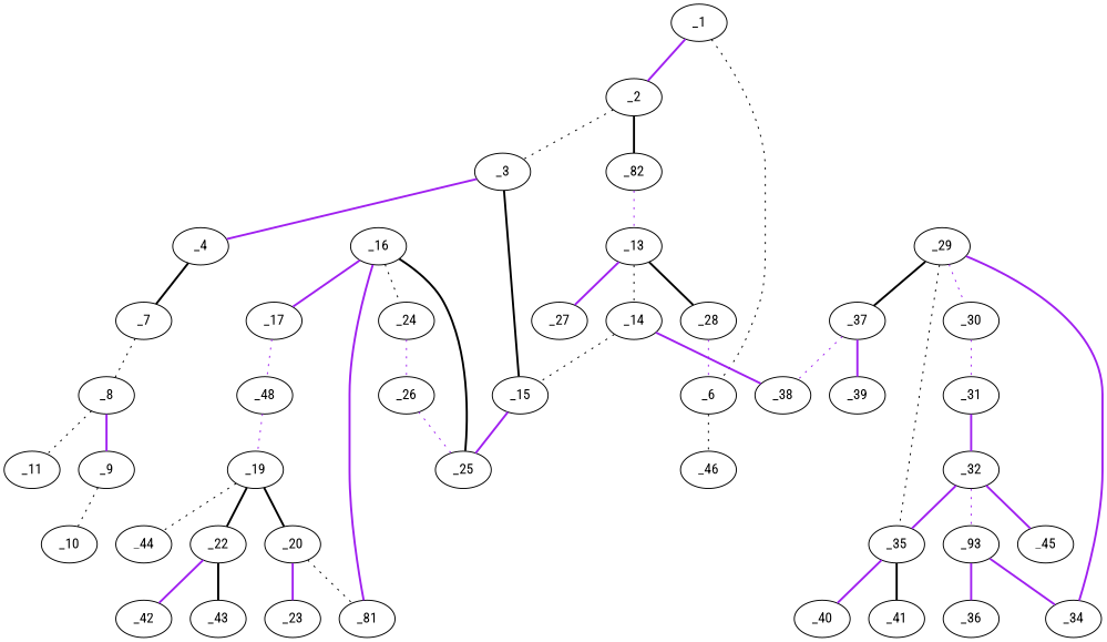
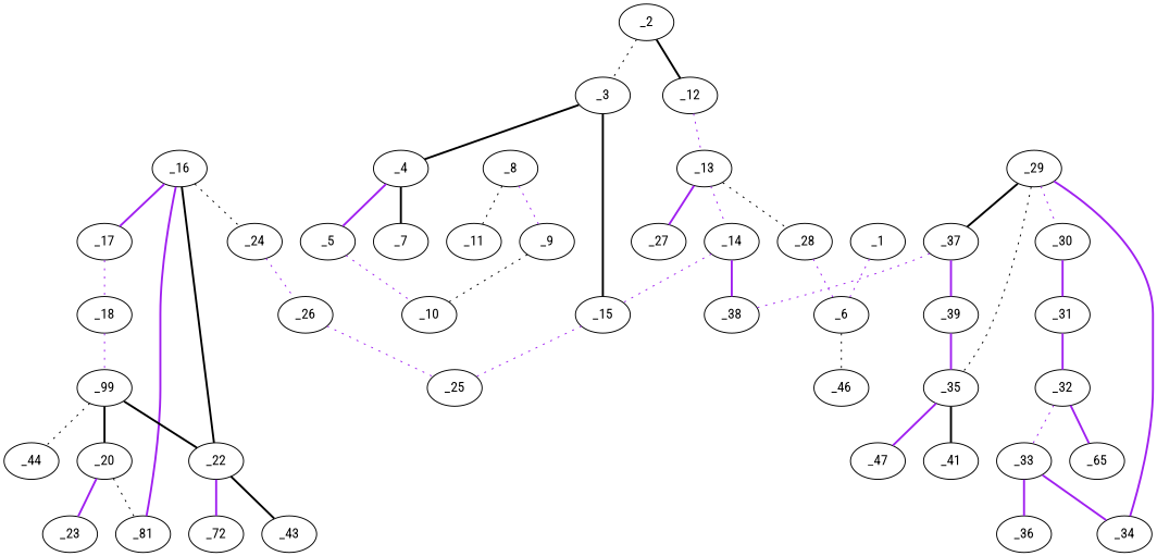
  graph {
    fontname="Roboto Condensed"
    node [charge=0 chem=1 fontname="Roboto Condensed" symbol="C  " x=10.6427 y=-3.049]
    edge [color=purple fontname="Roboto Condensed" style=bold valence=1]
    _1 [x=9.7767 y=-3.549]
    _2 [x=8.9107]
    _6
    _3 [x=8.9107 y=-2.049]
-   _12 [chem=2 symbol="O  " x=8.0447 y=-3.549 label=_82]
+   _12 [chem=2 symbol="O  " x=8.0447 y=-3.549]
    _46 [x=11.5088 y=-3.549]
    _4 [x=9.7767 y=-1.549]
    _15 [x=8.0447 y=-1.549]
    _13 [x=7.1786]
+   _5 [y=-2.049]
    _7 [chem=2 symbol="O  " x=9.7767 y=-0.549]
    _25 [chem=2 symbol="O  " x=8.0447 y=-0.549]
    _14 [x=7.1786 y=-2.049]
    _27 [x=6.6786 y=-3.915]
    _28 [x=6.1786]
    _10 [x=11.5088 y=-1.549]
    _8 [y=-0.049]
    _9 [x=11.5088 y=-0.549]
    _11 [chem=2 symbol="O  " y=0.951]
    _38 [chem=2 symbol="O  " x=6.3126 y=-1.549]
    _16 [x=7.1786 y=0.951]
    _17 [x=8.9407 y=0.0416]
    n23 [chem=2 label=_81 symbol="O  " x=5.369 y=0.0995]
    _22 [x=6.8655 y=2.9327]
    _24 [x=7.1786 y=-0.049]
-   _18 [x=9.2794 y=0.9825 label=_48]
-   _42 [x=7.0529 y=3.915]
+   _18 [x=9.2794 y=0.9825]
+   _42 [x=7.0529 y=3.915 label=_72]
    _43 [x=5.9892 y=3.4145]
    _26 [chem=2 symbol="O  " x=6.4114 y=-0.6904]
-   _19 [x=7.5174 y=1.8919]
+   _19 [x=7.5174 y=1.8919 label=_99]
    _20 [x=4.9432 y=1.0044]
    _44 [x=7.8561 y=2.8328]
    _23 [chem=2 symbol="O  " x=4.0023 y=1.3432]
    _29 [x=4.7281 y=-1.1288]
    _30 [x=6.3967 y=-0.0576]
    _34 [chem=2 symbol="O  " x=4.5608 y=-3.1219]
    _35 [x=2.8553 y=-0.4091]
    _37 [x=5.3735 y=-1.8926]
    _31 [x=5.7512 y=0.7062]
-   _40 [x=2.0983 y=0.2443]
+   _40 [x=2.0983 y=0.2443 label=_47]
    _41 [x=2 y=-0.927]
    _39 [chem=2 symbol="O  " x=5.2016 y=-2.8778]
    _32 [x=4.0826 y=-0.3651]
-   _33 [x=3.5642 y=-3.0382 label=_93]
-   _45 [x=3.4371 y=0.3987]
+   _33 [x=3.5642 y=-3.0382]
+   _45 [x=3.4371 y=0.3987 label=_65]
    _36 [chem=2 symbol="O  " x=2.8004 y=-3.6836]
-   _1 -- _2
-   _1 -- _6 [color=black style=dotted valence=2]
+   _1 -- _6 [style=dotted valence=2]
    _2 -- _3 [color=black style=dotted valence=2]
    _2 -- _12 [color=black]
    _6 -- _46 [color=black style=dotted]
-   _3 -- _4
+   _3 -- _4 [color=black]
    _3 -- _15 [color=black]
    _12 -- _13 [style=dotted]
+   _4 -- _5 [valence=2]
    _4 -- _7 [color=black]
-   _15 -- _25
-   _13 -- _14 [color=black style=dotted]
+   _15 -- _25 [style=dotted]
+   _13 -- _14 [style=dotted]
    _13 -- _27
-   _13 -- _28 [color=black]
-   _7 -- _8 [color=black style=dotted]
-   _14 -- _15 [color=black style=dotted]
+   _13 -- _28 [color=black style=dotted]
+   _5 -- _10 [style=dotted]
+   _14 -- _15 [style=dotted]
    _14 -- _38
    _28 -- _6 [style=dotted]
-   _8 -- _9
+   _8 -- _9 [style=dotted]
    _8 -- _11 [color=black style=dotted valence=2]
    _9 -- _10 [color=black style=dotted valence=2]
    _16 -- _17
    _16 -- n23
-   _16 -- _25 [color=black]
+   _16 -- _22 [color=black]
    _16 -- _24 [color=black style=dotted]
    _17 -- _18 [style=dotted]
    _22 -- _42
    _22 -- _43 [color=black]
    _24 -- _26 [style=dotted valence=2]
    _18 -- _19 [style=dotted]
    _26 -- _25 [style=dotted]
    _19 -- _22 [color=black]
    _19 -- _20 [color=black]
    _19 -- _44 [color=black style=dotted]
    _20 -- n23 [color=black style=dotted]
    _20 -- _23 [valence=2]
    _29 -- _30 [style=dotted]
    _29 -- _34
    _29 -- _35 [color=black style=dotted]
    _29 -- _37 [color=black]
-   _30 -- _31 [style=dotted]
+   _30 -- _31
    _35 -- _40
    _35 -- _41 [color=black]
    _37 -- _38 [style=dotted]
    _37 -- _39 [valence=2]
    _31 -- _32
-   _32 -- _35
+   _39 -- _35
    _32 -- _33 [style=dotted]
    _32 -- _45
    _33 -- _34
    _33 -- _36 [valence=2]
  }
